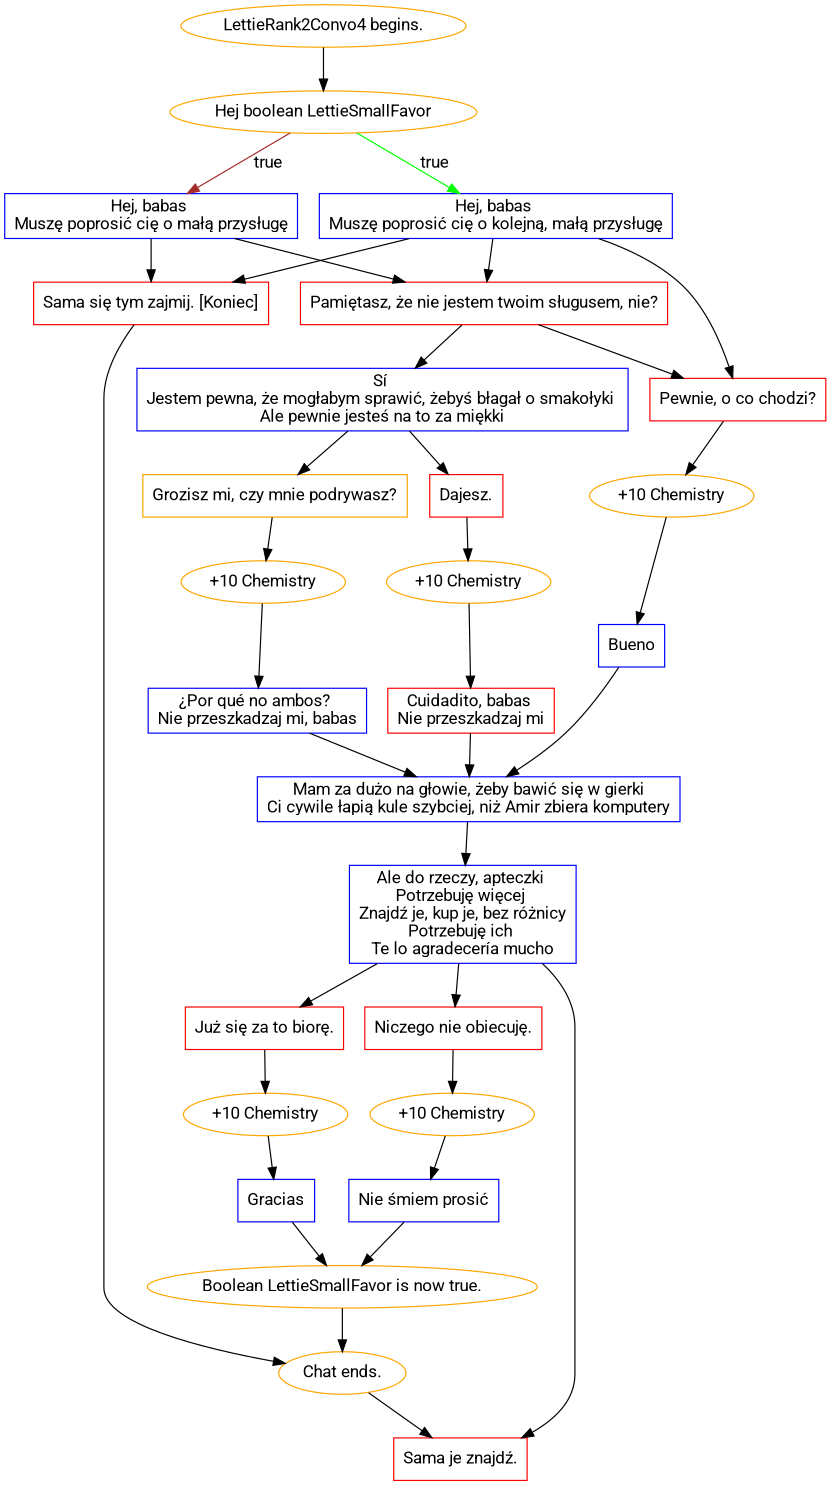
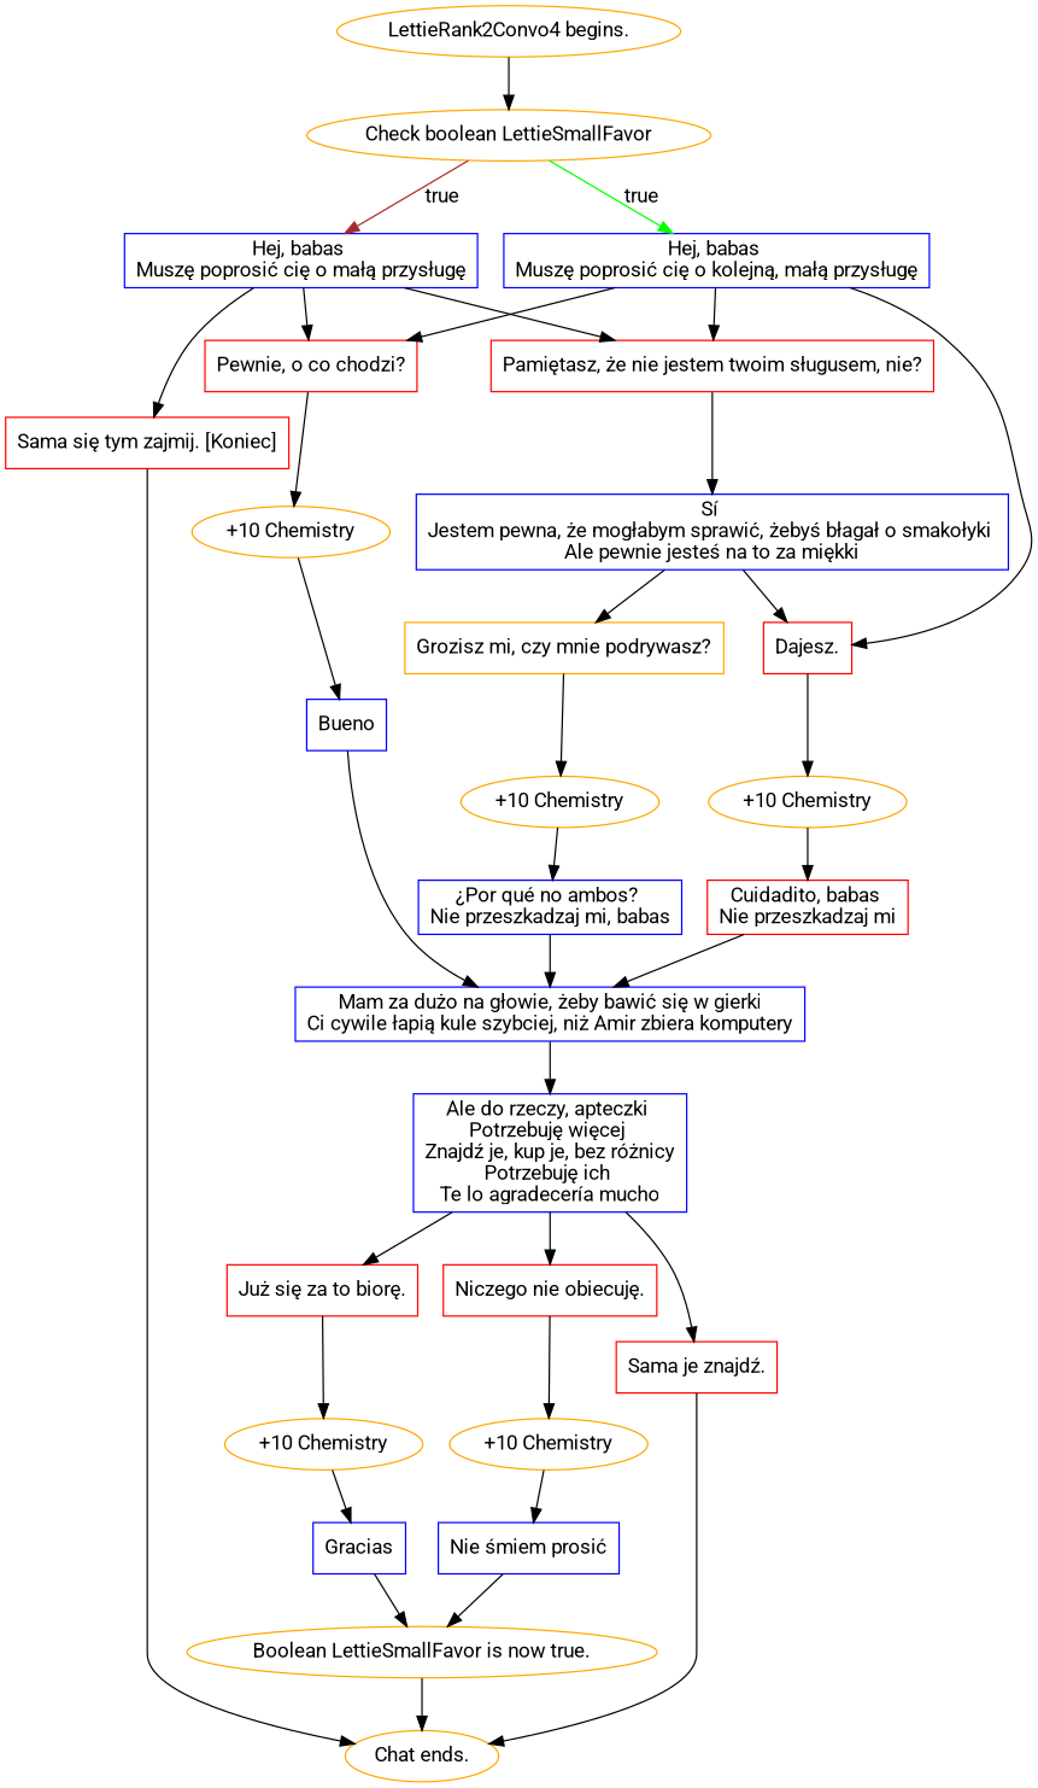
  digraph {
    fontname=Roboto
    node [color=orange fontname=Roboto shape=box]
    edge [fontname=Roboto]
    "LettieRank2Convo4 begins." [shape=""]
-   n2 [label="Hej boolean LettieSmallFavor" shape=""]
+   n2 [label="Check boolean LettieSmallFavor" shape=""]
    n3 [color=blue label="Hej, babas \nMuszę poprosić cię o kolejną, małą przysługę"]
    n4 [color=blue label="Hej, babas \nMuszę poprosić cię o małą przysługę"]
    n5 [color=red label="Pewnie, o co chodzi?"]
    n6 [color=red label="Pamiętasz, że nie jestem twoim sługusem, nie?"]
    n7 [color=red label="Sama się tym zajmij. [Koniec]"]
    n8 [label="+10 Chemistry" shape=""]
    n9 [color=blue label="Sí \nJestem pewna, że mogłabym sprawić, żebyś błagał o smakołyki \nAle pewnie jesteś na to za miękki"]
    "Chat ends." [shape=""]
    n11 [color=blue label=Bueno]
    n12 [label="Grozisz mi, czy mnie podrywasz?"]
    n13 [color=red label="Dajesz."]
    n14 [color=blue label="Mam za dużo na głowie, żeby bawić się w gierki\nCi cywile łapią kule szybciej, niż Amir zbiera komputery"]
    n15 [label="+10 Chemistry" shape=""]
    n16 [label="+10 Chemistry" shape=""]
    n17 [color=blue label="Ale do rzeczy, apteczki \nPotrzebuję więcej \nZnajdź je, kup je, bez różnicy\nPotrzebuję ich \nTe lo agradecería mucho"]
    n18 [color=blue label="¿Por qué no ambos? \nNie przeszkadzaj mi, babas"]
    n19 [color=red label="Cuidadito, babas \nNie przeszkadzaj mi"]
    n20 [color=red label="Już się za to biorę."]
    n21 [color=red label="Niczego nie obiecuję."]
    n22 [color=red label="Sama je znajdź."]
    n23 [label="+10 Chemistry" shape=""]
    n24 [label="+10 Chemistry" shape=""]
    n25 [color=blue label=Gracias]
    n26 [color=blue label="Nie śmiem prosić"]
    n27 [label="Boolean LettieSmallFavor is now true." shape=""]
    "LettieRank2Convo4 begins." -> n2
    n2 -> n3 [color=green label=true]
    n2 -> n4 [color=brown label=true]
    n3 -> n5
    n3 -> n6
-   n3 -> n7
-   n6 -> n5
+   n3 -> n13
+   n4 -> n5
    n4 -> n6
    n4 -> n7
    n5 -> n8
    n6 -> n9
    n7 -> "Chat ends."
    n8 -> n11
    n9 -> n12
    n9 -> n13
    n11 -> n14
    n12 -> n15
    n13 -> n16
    n14 -> n17
    n15 -> n18
    n16 -> n19
    n17 -> n20
    n17 -> n21
    n17 -> n22
    n18 -> n14
    n19 -> n14
    n20 -> n23
    n21 -> n24
-   "Chat ends." -> n22
+   n22 -> "Chat ends."
    n23 -> n25
    n24 -> n26
    n25 -> n27
    n26 -> n27
    n27 -> "Chat ends."
  }
